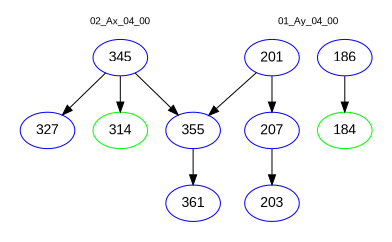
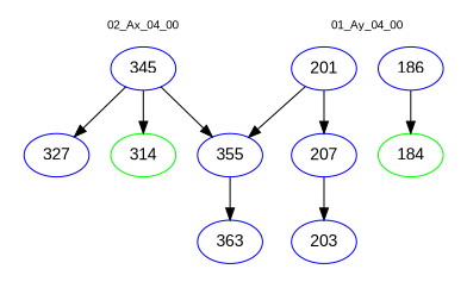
  digraph {
    fontname="Liberation Sans"
    node [color=blue fontname="Liberation Sans"]
    edge [color=black fontname="Liberation Sans"]
    n1 [label=345]
    n2 [label=327]
    n3 [label=355]
    n4 [color=green label=314]
-   n5 [label=361]
+   n5 [label=363]
    n6 [label=201]
    n7 [label=186]
    n8 [label=207]
    n9 [color=green label=184]
    n10 [label=203]
    subgraph cluster_1 {
      color=white
      fontsize=10
      label="02_Ax_04_00"
      n1
      n2
      n3
      n4
      n5
    }
    subgraph cluster_2 {
      color=white
      fontsize=10
      label="01_Ay_04_00"
      n6
      n7
      n8
      n9
      n10
    }
    n1 -> n2
    n1 -> n3
    n1 -> n4
    n3 -> n5
    n6 -> n3
    n6 -> n8
    n7 -> n9
    n8 -> n10
  }
